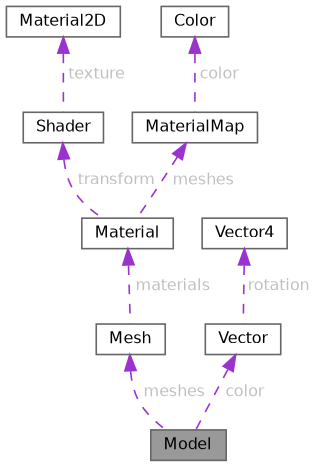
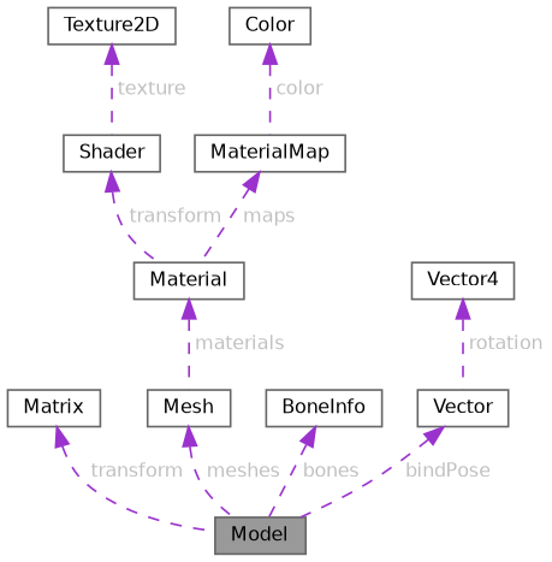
  digraph {
    node [color=gray40 fillcolor=white fontname=Helvetica fontsize=10 shape=box style=filled]
    edge [color=darkorchid3 dir=back fontcolor=grey fontname=Helvetica fontsize=10 labelfontname=Helvetica labelfontsize=10 style=dashed]
    n1 [fillcolor=grey60 fontcolor=black height=0.2 label=Model width=0.4]
+   n2 [height=0.2 label=Matrix width=0.4]
    n3 [height=0.2 label=Mesh width=0.4]
    n4 [height=0.2 label=Material width=0.4]
    n5 [height=0.2 label=Shader width=0.4]
    n6 [height=0.2 label=MaterialMap width=0.4]
-   n7 [height=0.2 label=Material2D width=0.4]
+   n7 [height=0.2 label=Texture2D width=0.4]
    n8 [height=0.2 label=Color width=0.4]
+   n9 [height=0.2 label=BoneInfo width=0.4]
    n10 [height=0.2 label=Vector width=0.4]
    n11 [height=0.2 label=Vector4 width=0.4]
+   n2 -> n1 [label=" transform"]
    n3 -> n1 [label=" meshes"]
    n4 -> n3 [label=" materials"]
    n5 -> n4 [label=" transform"]
-   n6 -> n4 [label=" meshes"]
+   n6 -> n4 [label=" maps"]
    n7 -> n5 [label=" texture"]
    n8 -> n6 [label=" color"]
-   n10 -> n1 [label=" color"]
+   n9 -> n1 [label=" bones"]
+   n10 -> n1 [label=" bindPose"]
    n11 -> n10 [label=" rotation"]
  }
